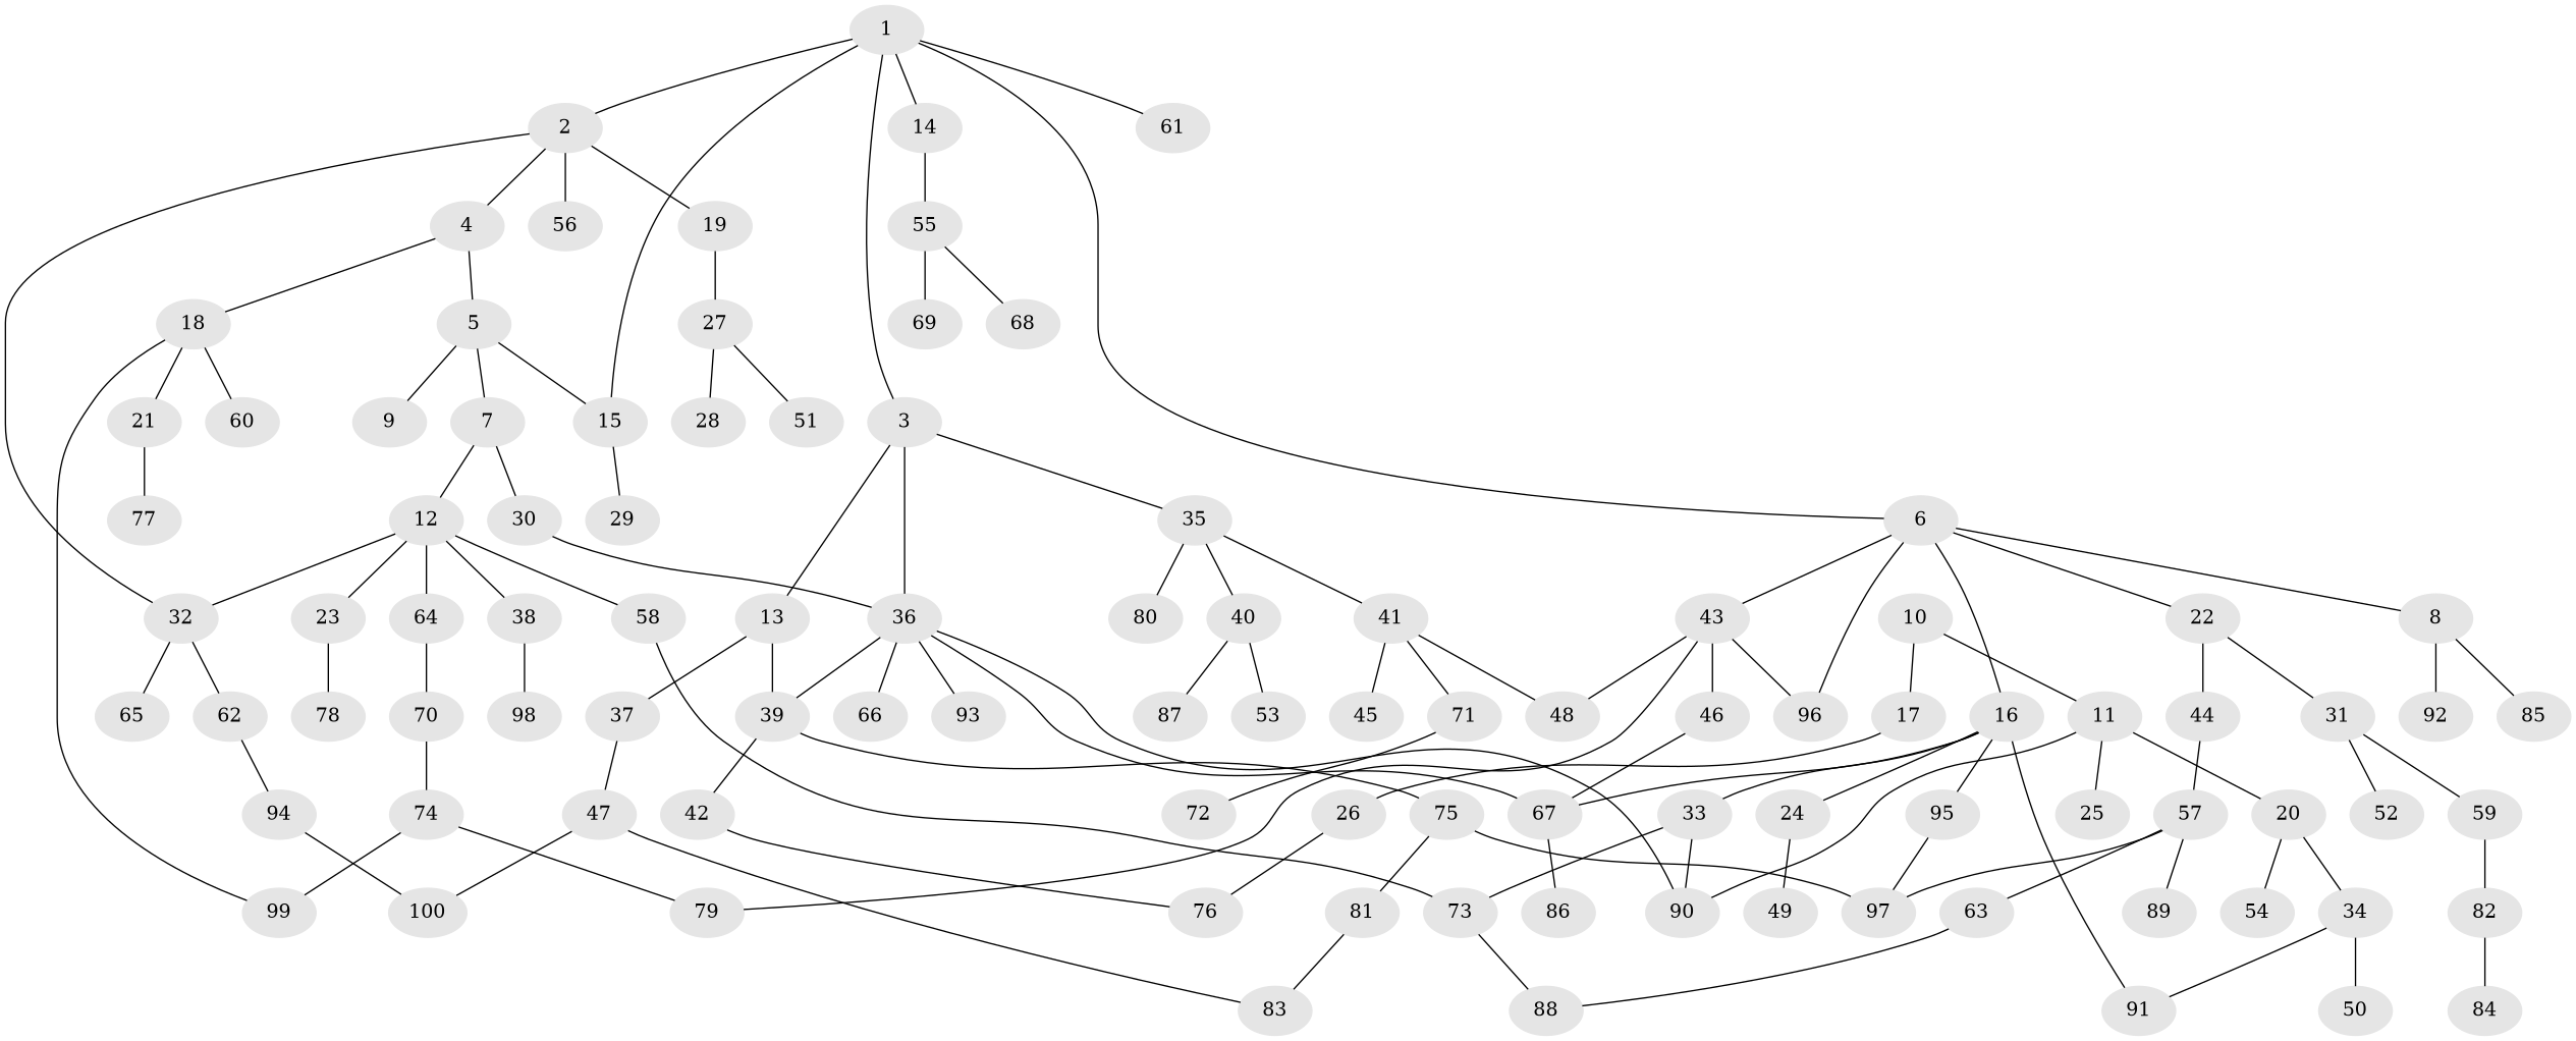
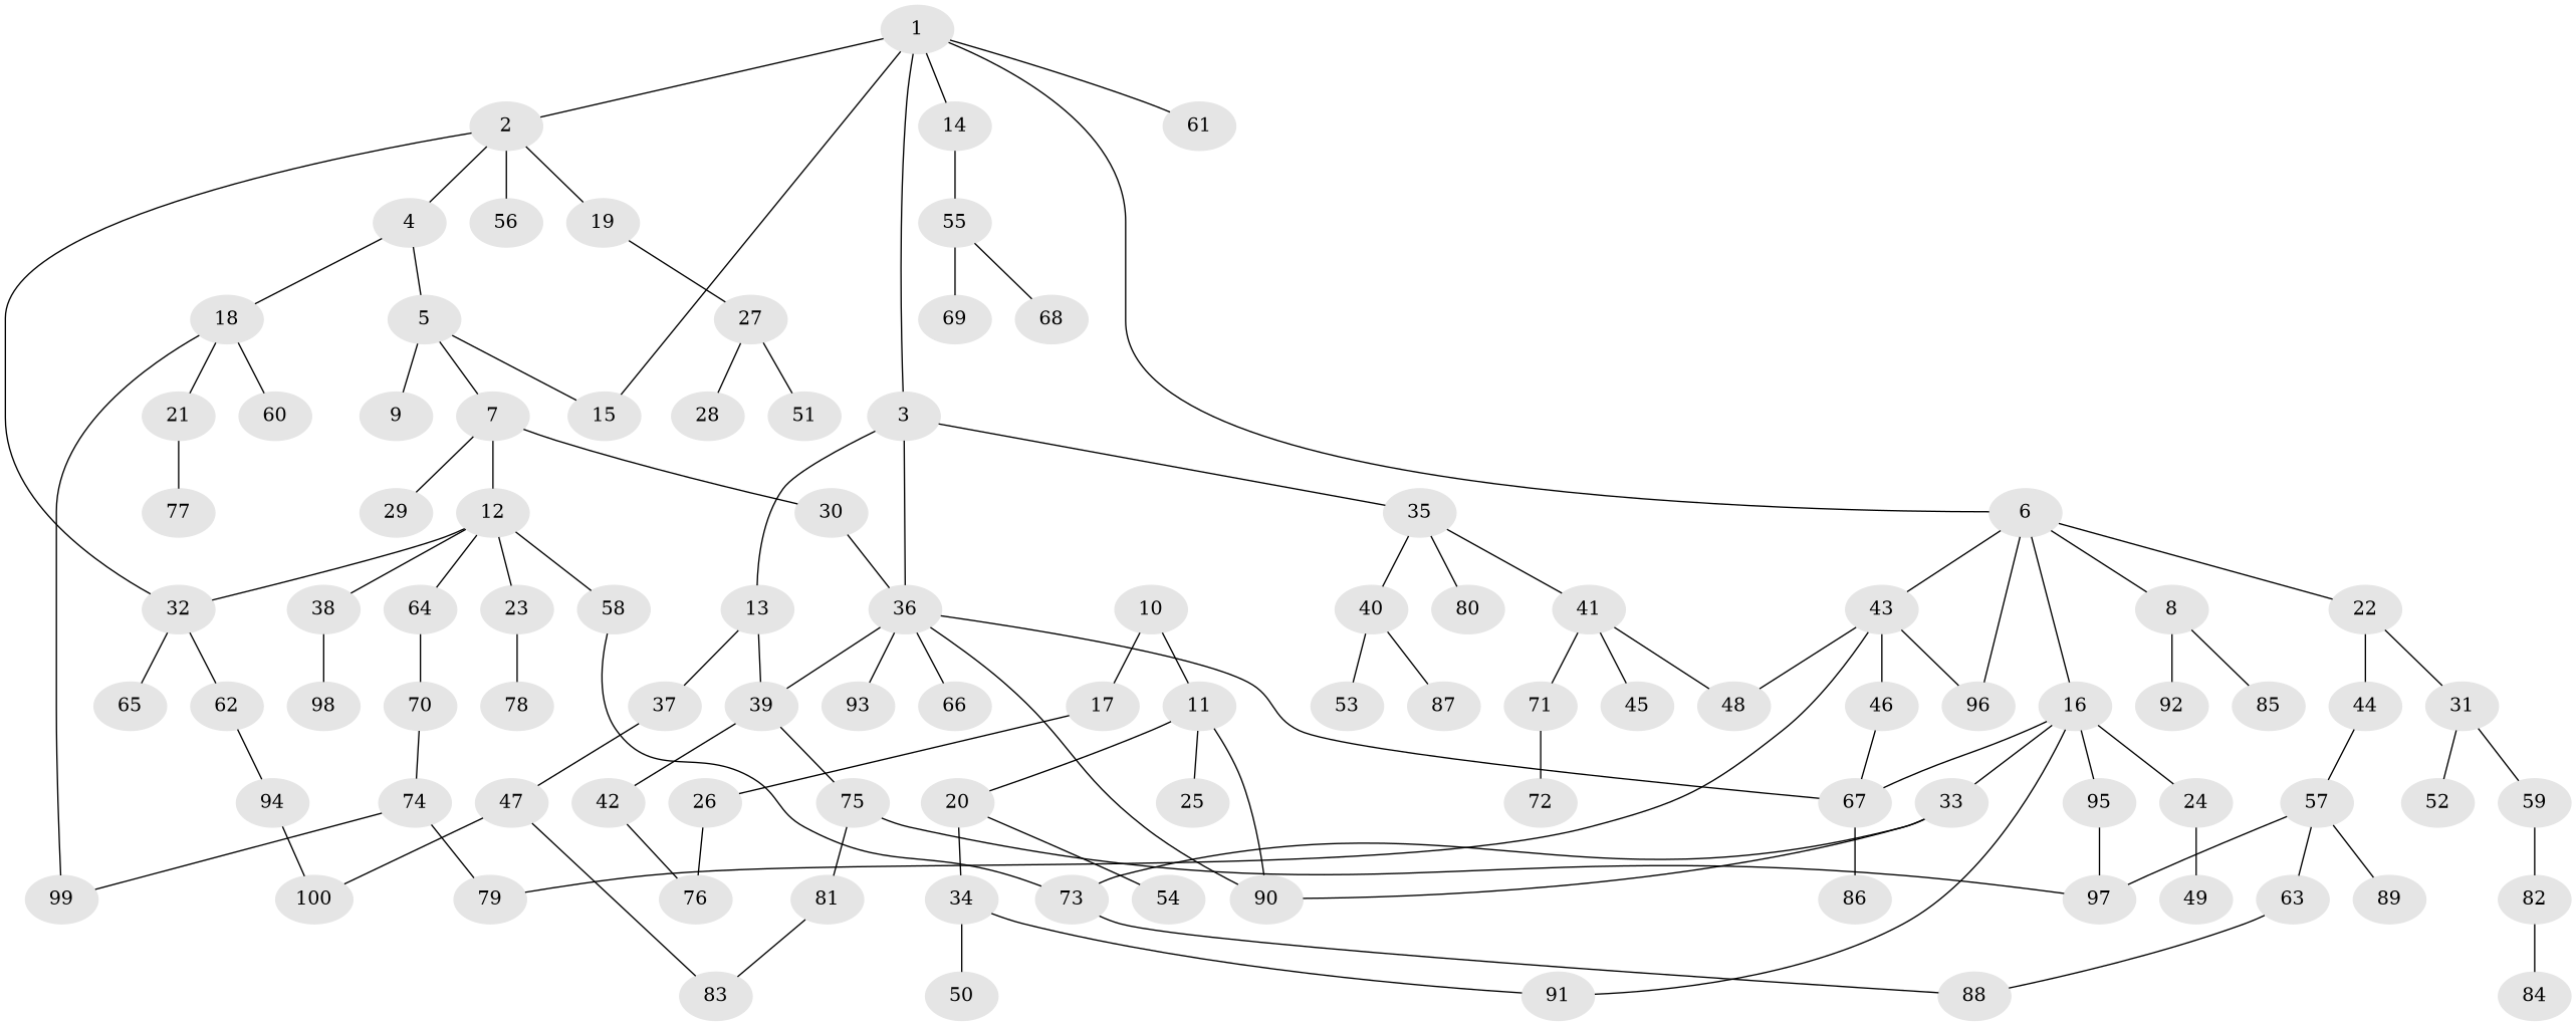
  graph {
    node [color=gray90 style=filled]
    edge [weight=1.0]
    1
    2
    3
    6
    14
    15
    61
    4
    19
    32
    56
    13
    35
    36
    8
    16
    22
    43
    96
    55
    5
    18
    27
    62
    65
    37
    39
    40
    41
    80
    90
    67
    66
    93
    7
    9
    21
    60
    99
    12
    29
    30
    85
    92
    24
    33
    91
    95
    31
    44
    48
    46
    79
    10
    11
    17
    23
    38
    58
    64
    20
    25
    26
    34
    54
    78
    98
    73
    70
    47
    42
    75
    68
    69
    49
    86
    97
    76
    77
    28
    51
    50
    94
    52
    59
    57
    82
    88
    53
    87
    45
    71
    83
    100
    81
    72
    63
    89
    84
    74
    1 -- 2
    1 -- 3
    1 -- 6
    1 -- 14
    1 -- 15
    1 -- 61
    2 -- 4
    2 -- 19
    2 -- 32
    2 -- 56
    3 -- 13
    3 -- 35
    3 -- 36
    6 -- 8
    6 -- 16
    6 -- 22
    6 -- 43
    6 -- 96
    14 -- 55
    4 -- 5
    4 -- 18
    19 -- 27
    32 -- 62
    32 -- 65
    13 -- 37
    13 -- 39
    35 -- 40
    35 -- 41
    35 -- 80
    36 -- 39
    36 -- 90
    36 -- 67
    36 -- 66
    36 -- 93
    8 -- 85
    8 -- 92
    16 -- 67
    16 -- 24
    16 -- 33
    16 -- 91
    16 -- 95
    22 -- 31
    22 -- 44
    43 -- 96
    43 -- 48
    43 -- 46
    43 -- 79
    55 -- 68
    55 -- 69
    5 -- 15
    5 -- 7
    5 -- 9
    18 -- 21
    18 -- 60
    18 -- 99
    27 -- 28
    27 -- 51
    62 -- 94
    37 -- 47
    39 -- 42
    39 -- 75
    40 -- 53
    40 -- 87
    41 -- 48
    41 -- 45
    41 -- 71
    67 -- 86
    7 -- 12
-   15 -- 29
+   7 -- 29
    7 -- 30
    21 -- 77
    12 -- 32
    12 -- 23
    12 -- 38
    12 -- 58
    12 -- 64
    30 -- 36
    24 -- 49
    33 -- 90
    33 -- 73
    95 -- 97
    31 -- 52
    31 -- 59
    44 -- 57
    46 -- 67
    10 -- 11
    10 -- 17
    11 -- 90
    11 -- 20
    11 -- 25
    17 -- 26
    23 -- 78
    38 -- 98
    58 -- 73
    64 -- 70
    20 -- 34
    20 -- 54
    26 -- 76
    34 -- 91
    34 -- 50
    73 -- 88
    70 -- 74
    47 -- 83
    47 -- 100
    42 -- 76
    75 -- 97
    75 -- 81
    94 -- 100
    59 -- 82
    57 -- 97
    57 -- 63
    57 -- 89
    82 -- 84
    71 -- 72
    81 -- 83
    63 -- 88
    74 -- 99
    74 -- 79
  }
